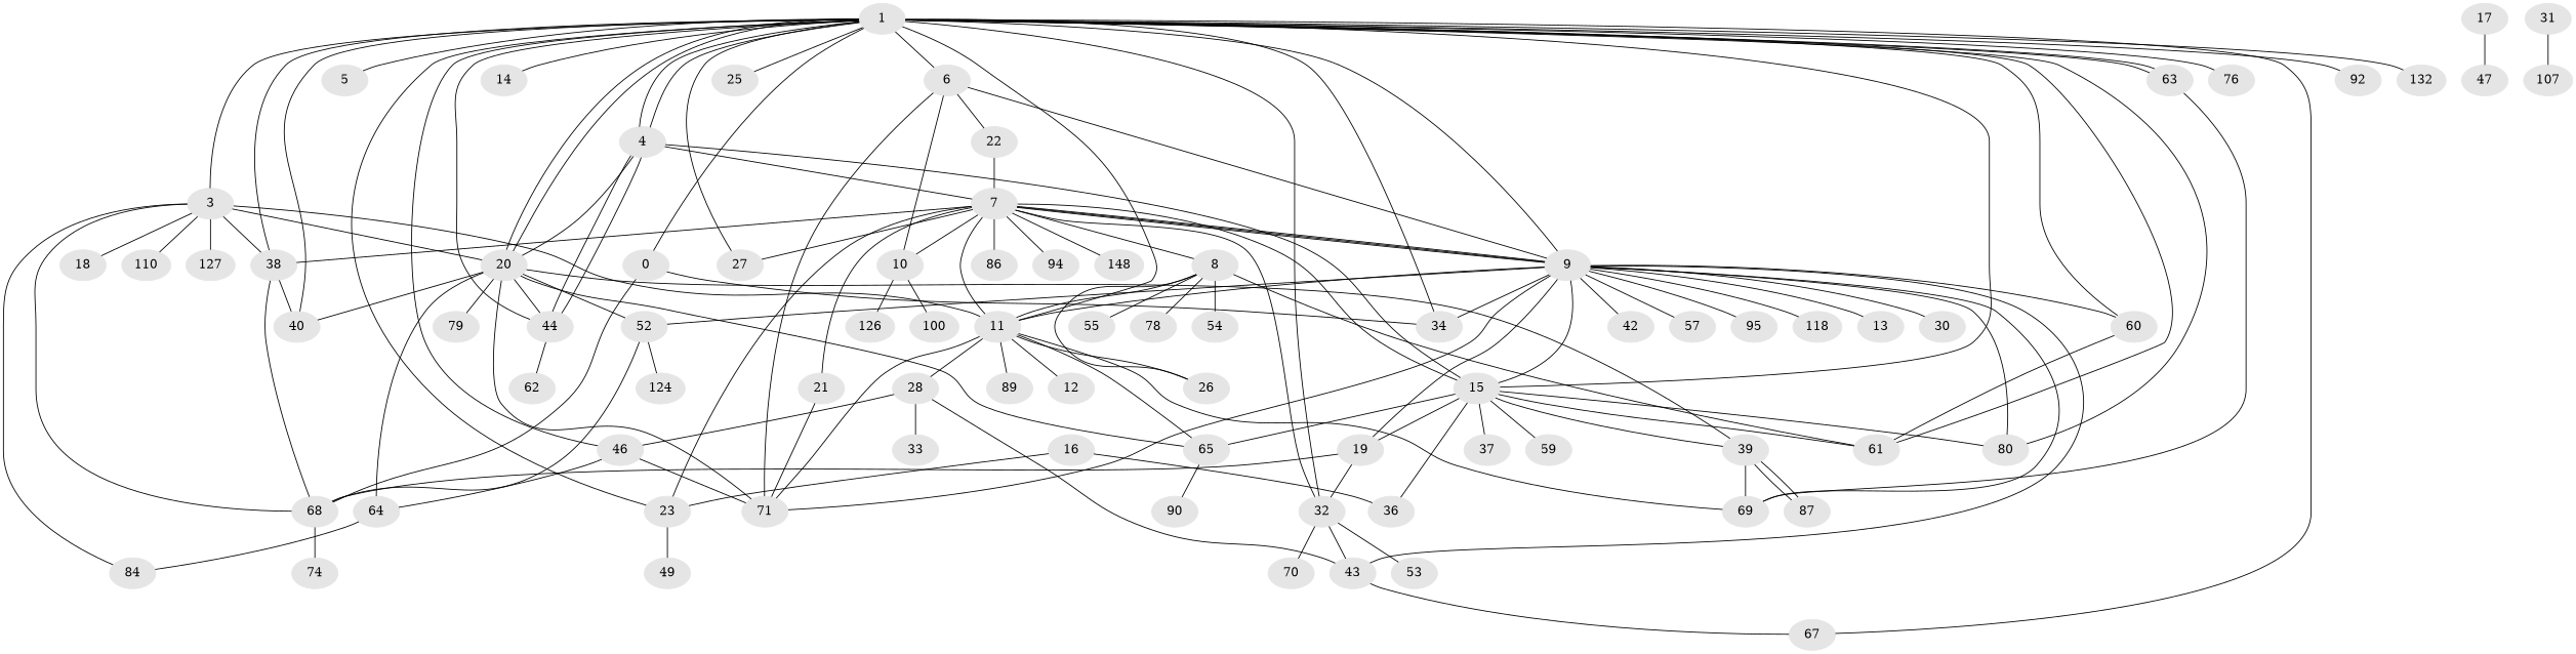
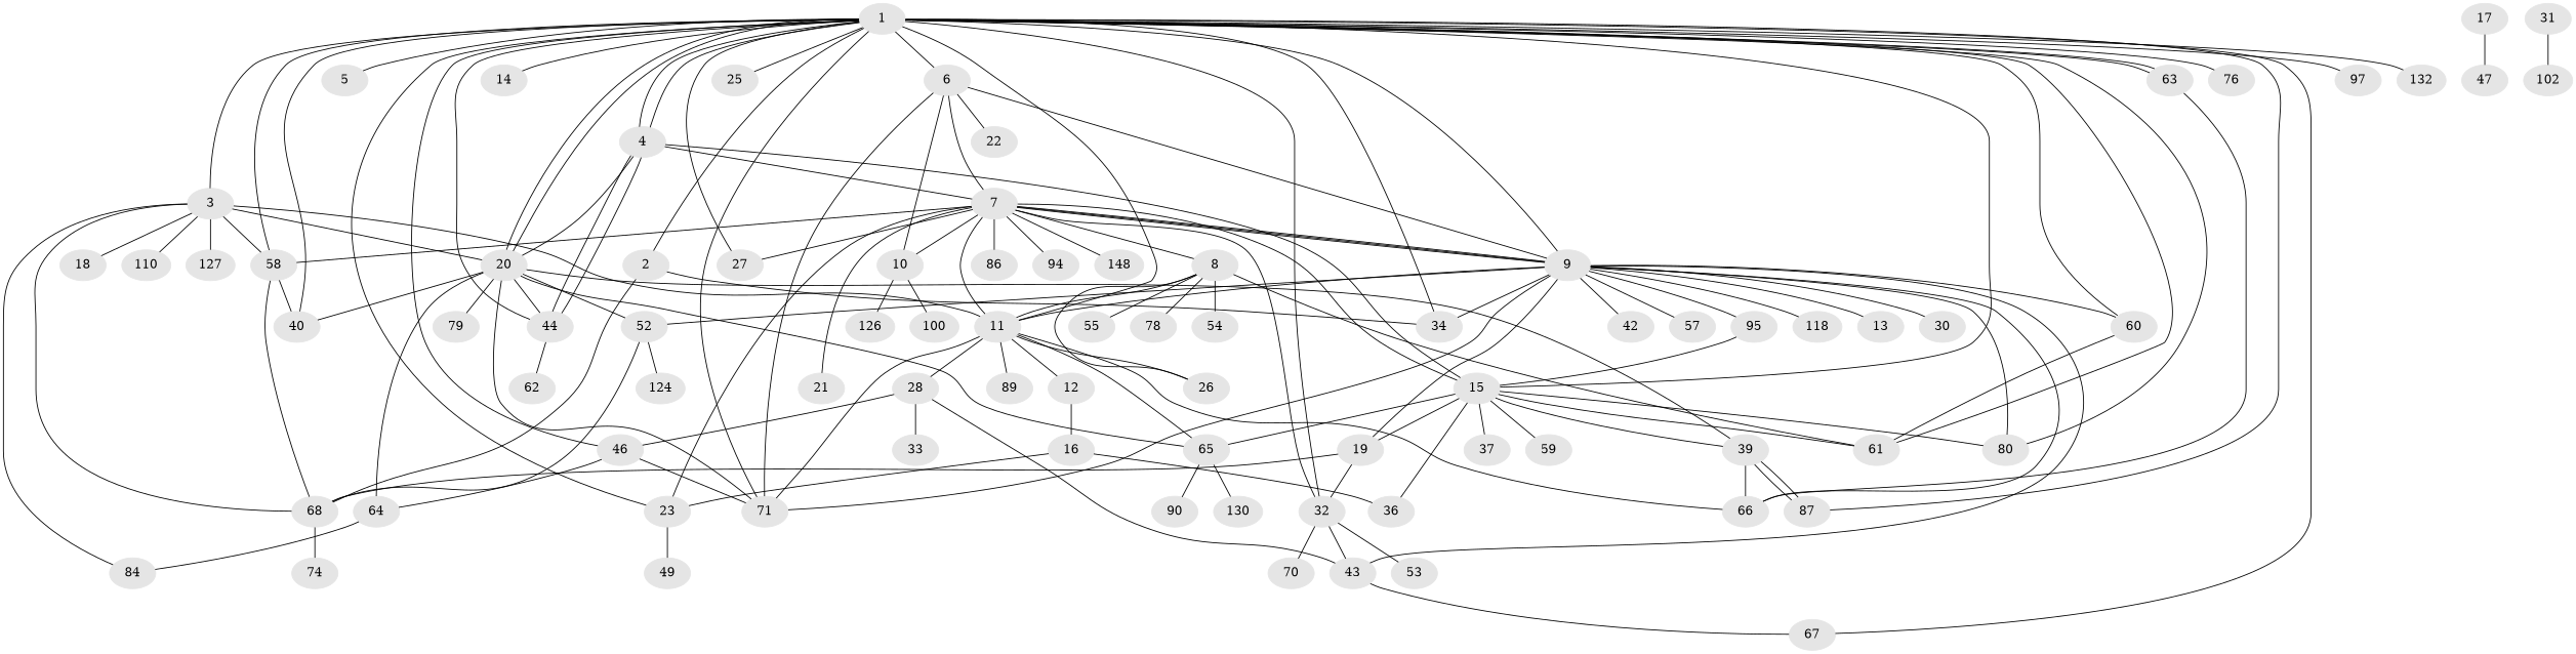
  graph {
    node [color=gray90 style=filled]
    1
-   2 [label=0]
+   2
    3
    4
    5
    6 [super="+123+99"]
    9 [super="+73+66+82+129+105+120+29+35+41+24+72"]
    11 [super="+98+101+139+58"]
    14
    15 [super="+56+50+91+114+77+83"]
    20 [super="+45"]
    23 [super="+106"]
    25
    27
    32 [super="+88"]
    34
-   38 [super="+48"]
+   38 [super="+48" label=58]
    40 [super="+104"]
    44
    46 [super="+140+97"]
    60 [super="+138+108"]
    61
    63
    67 [super="+131"]
    71 [super="+135"]
    76
    80
    87 [super="+107"]
-   92
+   92 [label=97]
    132
    68 [super="+103"]
    18
    84
    110
    127
    7
    10
    22
    13
    19
    30
    42
    43 [super="+81"]
    52
    57
-   69 [super="+133+111"]
+   69 [super="+133+111" label=66]
    95
    118
    26
    12
    28
    65
    89
    36
    37
    39
    59
    17
    47
    64
    79
    49
    53
    70
    62
    74
    8
    21
    86
    94
    n71 [label=148]
    100
    126
    54
    55
    78
    124
    16 [super="+116"]
    33
    31
-   102 [label=107]
+   102
    90
+   130
    1 -- 2
    1 -- 3
    1 -- 4
    1 -- 4
    1 -- 5
    1 -- 6
    1 -- 9
    1 -- 11
    1 -- 14
    1 -- 15
    1 -- 20 [weight=2]
    1 -- 20
    1 -- 23
    1 -- 25
    1 -- 27
    1 -- 32
    1 -- 34
    1 -- 38
    1 -- 40
    1 -- 44
    1 -- 46
    1 -- 60 [weight=2]
    1 -- 61
    1 -- 63
    1 -- 63
    1 -- 67
-   21 -- 71
+   1 -- 71
    1 -- 76
    1 -- 80
+   1 -- 87
    1 -- 92
    1 -- 132
    2 -- 34
    2 -- 68
    3 -- 11
    3 -- 20
    3 -- 38
    3 -- 68
    3 -- 18
    3 -- 84
    3 -- 110
    3 -- 127
    4 -- 15
    4 -- 20
    4 -- 44
    4 -- 44
    4 -- 7
    6 -- 9 [weight=2]
    6 -- 71
-   22 -- 7
+   6 -- 7
    6 -- 10
    6 -- 22
    9 -- 11
-   9 -- 15
+   95 -- 15
    9 -- 34
    9 -- 60
    9 -- 71
    9 -- 80
    9 -- 13
    9 -- 19
    9 -- 30
    9 -- 42
    9 -- 43
    9 -- 52
    9 -- 57
    9 -- 69
    9 -- 95
    9 -- 118
    11 -- 71
    11 -- 69
    11 -- 26
    11 -- 12
    11 -- 28
    11 -- 65
    11 -- 89
    15 -- 61
    15 -- 80
    15 -- 19
    15 -- 65
    15 -- 36
    15 -- 37
    15 -- 39
    15 -- 59
    20 -- 40
    20 -- 44
    20 -- 71
    20 -- 52
    20 -- 65
    20 -- 39
    20 -- 64 [weight=2]
    20 -- 79
    23 -- 49
    32 -- 43
    32 -- 53
    32 -- 70
    38 -- 40
    38 -- 68
    44 -- 62
    46 -- 71
    46 -- 64
    60 -- 61
    63 -- 69
    68 -- 74
    7 -- 9
    7 -- 9
    7 -- 9
    7 -- 11
    7 -- 15
    7 -- 23
    7 -- 27
    7 -- 32
    7 -- 38
    7 -- 10
    7 -- 8
    7 -- 21
    7 -- 86
    7 -- 94
    7 -- n71
    10 -- 100
    10 -- 126
    19 -- 32
    19 -- 68
    43 -- 67
    52 -- 68
    52 -- 124
+   12 -- 16
    28 -- 46
    28 -- 43
    28 -- 33
    65 -- 90
+   65 -- 130
    39 -- 87
    39 -- 87
    39 -- 69
    17 -- 47
    64 -- 84
    8 -- 11
    8 -- 61
    8 -- 26
    8 -- 54
    8 -- 55
    8 -- 78
    16 -- 23
    16 -- 36
    31 -- 102
  }
